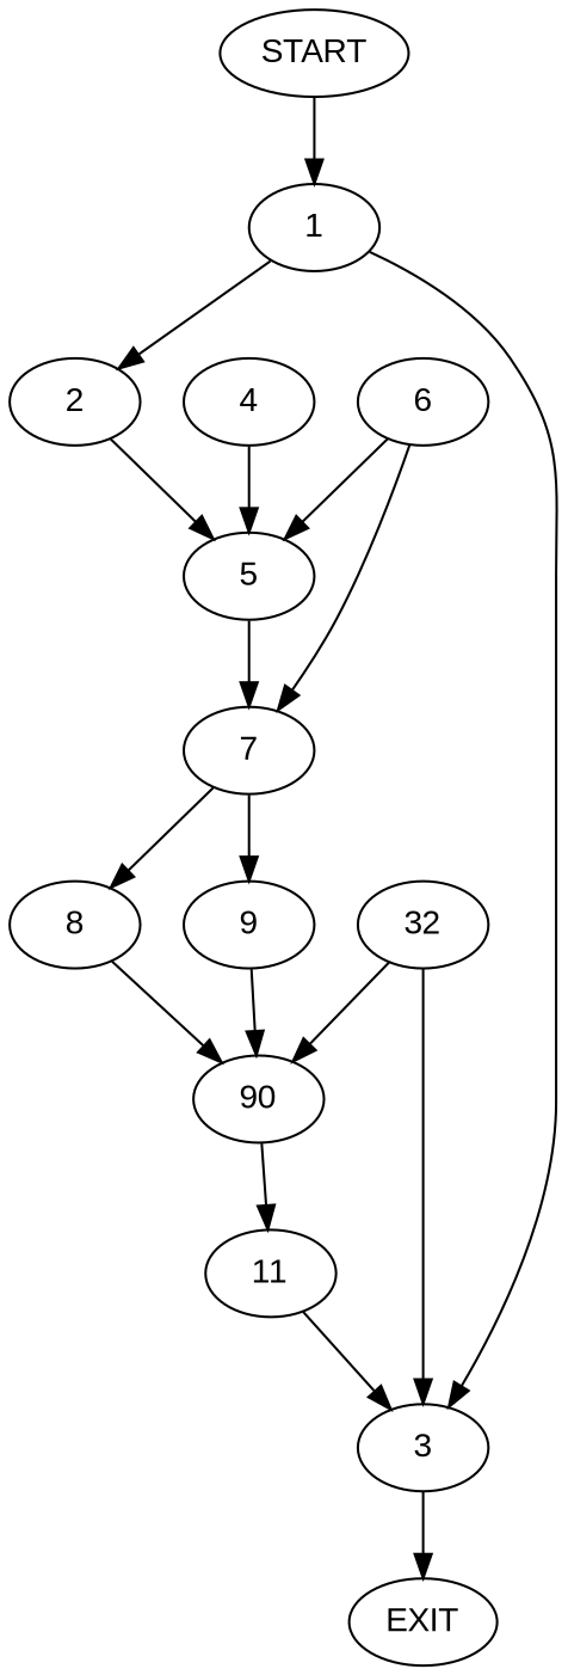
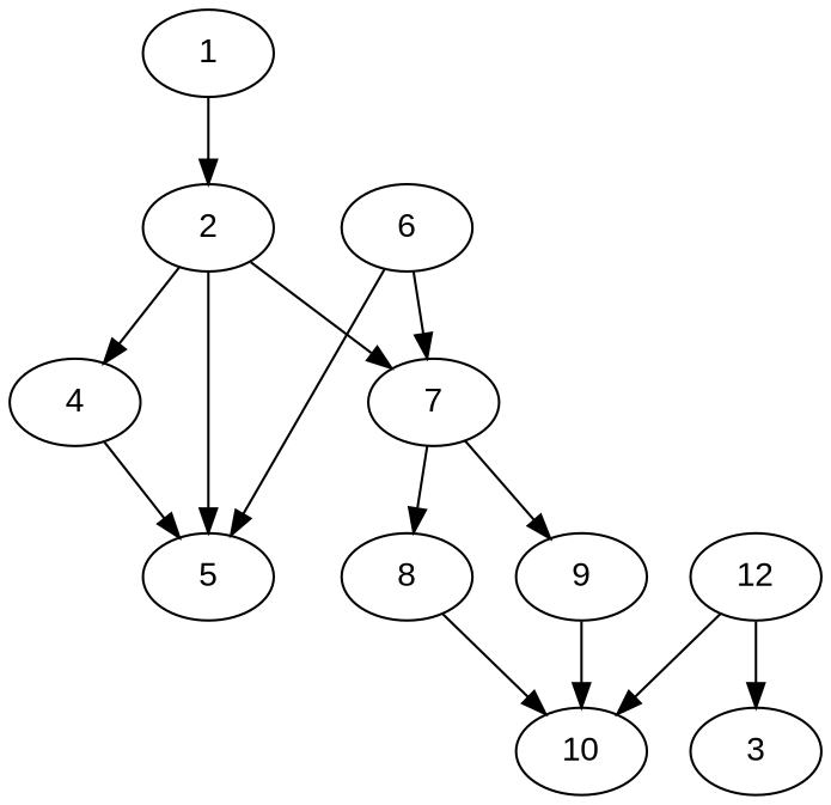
  digraph {
    fontname="Liberation Sans"
    node [fontname="Liberation Sans"]
    edge [fontname="Liberation Sans"]
-   n1 [label=START]
    1
    2
    3
-   n5 [label=EXIT]
    4
    5
    7
    6
    8
    9
-   10 [label=90]
-   11
-   12 [label=32]
-   n1 -> 1
+   10
+   12
    1 -> 2
-   1 -> 3
+   2 -> 4
    2 -> 5
-   3 -> n5
    4 -> 5
-   5 -> 7
+   2 -> 7
    7 -> 8
    7 -> 9
    6 -> 5
    6 -> 7
    8 -> 10
    9 -> 10
-   10 -> 11
-   11 -> 3
    12 -> 3
    12 -> 10
  }
